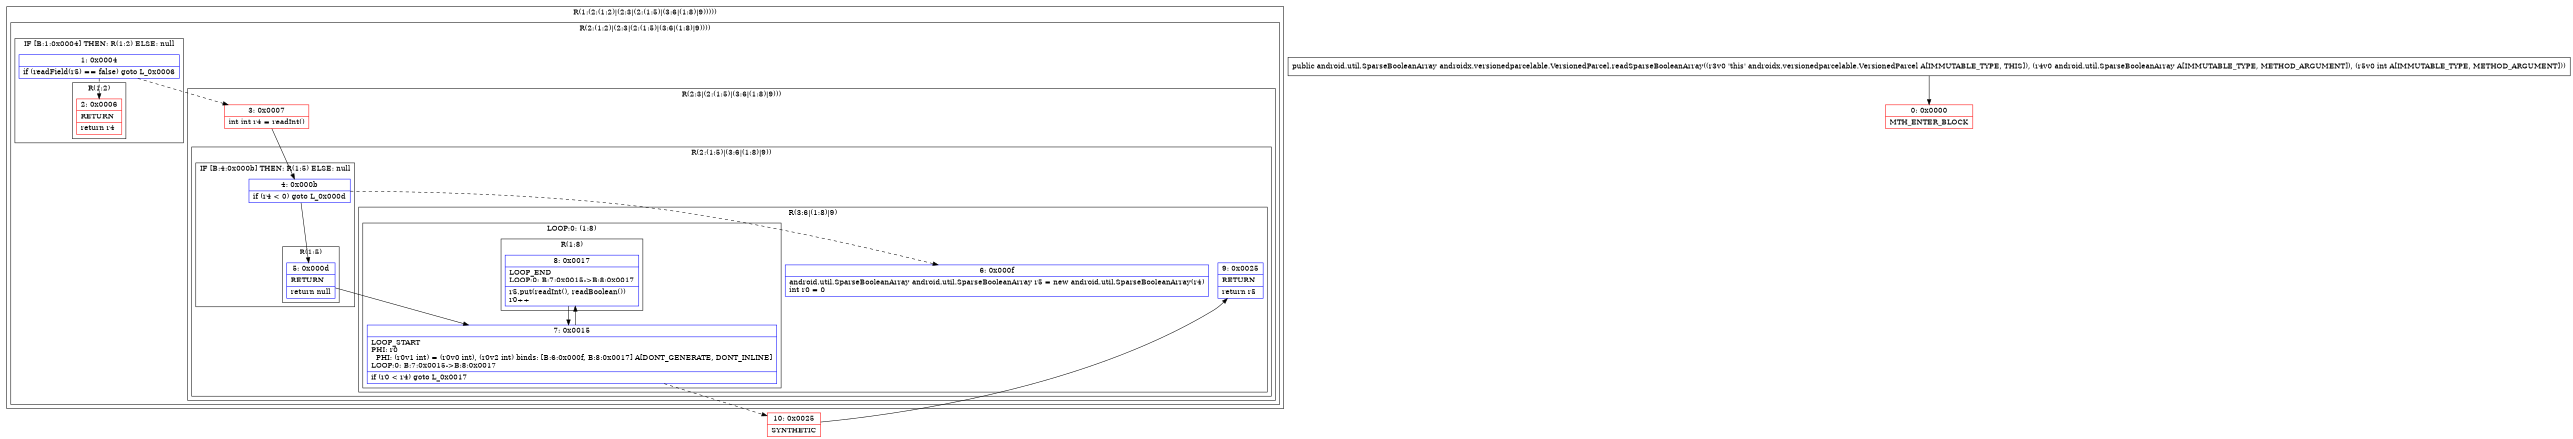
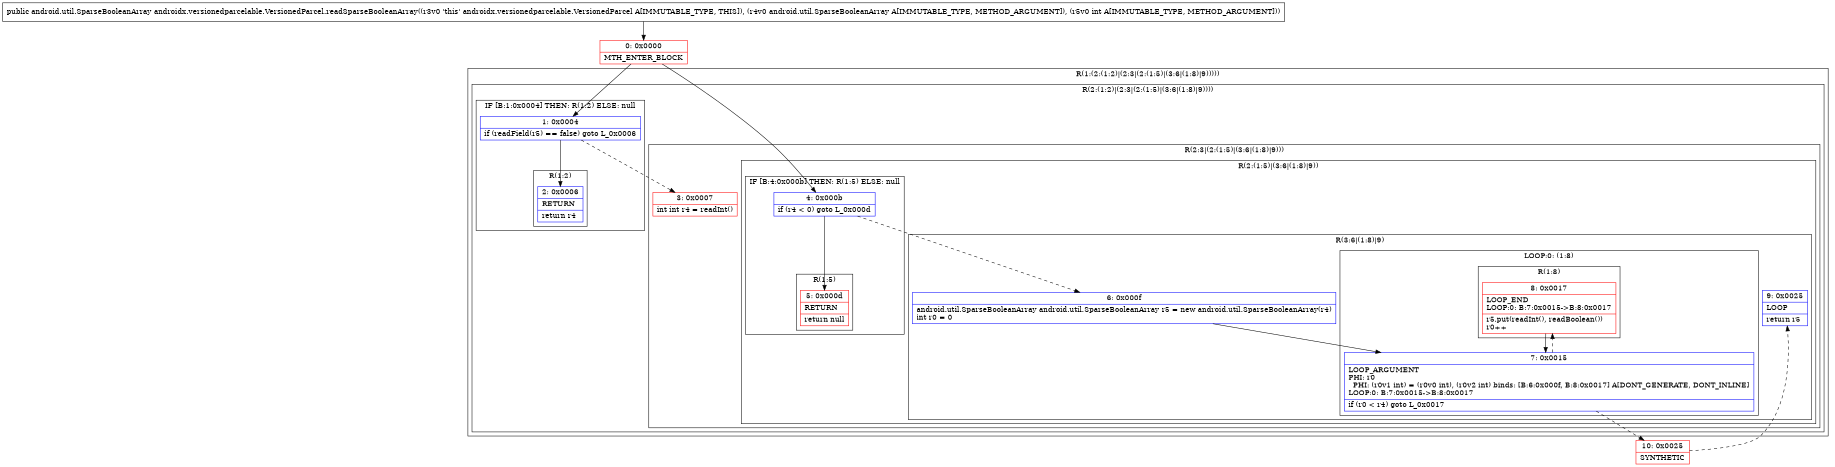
  digraph {
    node [color=blue shape=record]
-   n1 [color=red label="{2\:\ 0x0006|RETURN\l|return r4\l}"]
+   n1 [label="{2\:\ 0x0006|RETURN\l|return r4\l}"]
    n2 [label="{1\:\ 0x0004|if (readField(r5) == false) goto L_0x0006\l}"]
-   n3 [label="{5\:\ 0x000d|RETURN\l|return null\l}"]
+   n3 [color=red label="{5\:\ 0x000d|RETURN\l|return null\l}"]
    n4 [label="{4\:\ 0x000b|if (r4 \< 0) goto L_0x000d\l}"]
-   n5 [label="{8\:\ 0x0017|LOOP_END\lLOOP:0: B:7:0x0015\-\>B:8:0x0017\l|r5.put(readInt(), readBoolean())\lr0++\l}"]
-   n6 [label="{7\:\ 0x0015|LOOP_START\lPHI: r0 \l  PHI: (r0v1 int) = (r0v0 int), (r0v2 int) binds: [B:6:0x000f, B:8:0x0017] A[DONT_GENERATE, DONT_INLINE]\lLOOP:0: B:7:0x0015\-\>B:8:0x0017\l|if (r0 \< r4) goto L_0x0017\l}"]
+   n5 [color=red label="{8\:\ 0x0017|LOOP_END\lLOOP:0: B:7:0x0015\-\>B:8:0x0017\l|r5.put(readInt(), readBoolean())\lr0++\l}"]
+   n6 [label="{7\:\ 0x0015|LOOP_ARGUMENT\lPHI: r0 \l  PHI: (r0v1 int) = (r0v0 int), (r0v2 int) binds: [B:6:0x000f, B:8:0x0017] A[DONT_GENERATE, DONT_INLINE]\lLOOP:0: B:7:0x0015\-\>B:8:0x0017\l|if (r0 \< r4) goto L_0x0017\l}"]
    n7 [label="{6\:\ 0x000f|android.util.SparseBooleanArray android.util.SparseBooleanArray r5 = new android.util.SparseBooleanArray(r4)\lint r0 = 0\l}"]
-   n8 [label="{9\:\ 0x0025|RETURN\l|return r5\l}"]
+   n8 [label="{9\:\ 0x0025|LOOP\l|return r5\l}"]
    n9 [color=red label="{3\:\ 0x0007|int int r4 = readInt()\l}"]
    n10 [color=red label="{10\:\ 0x0025|SYNTHETIC\l}"]
    n11 [color=red label="{0\:\ 0x0000|MTH_ENTER_BLOCK\l}"]
    n12 [label="{public android.util.SparseBooleanArray androidx.versionedparcelable.VersionedParcel.readSparseBooleanArray((r3v0 'this' androidx.versionedparcelable.VersionedParcel A[IMMUTABLE_TYPE, THIS]), (r4v0 android.util.SparseBooleanArray A[IMMUTABLE_TYPE, METHOD_ARGUMENT]), (r5v0 int A[IMMUTABLE_TYPE, METHOD_ARGUMENT])) }" color=""]
    subgraph cluster_1 {
      label="R(1:(2:(1:2)|(2:3|(2:(1:5)|(3:6|(1:8)|9)))))"
      subgraph cluster_2 {
        label="R(2:(1:2)|(2:3|(2:(1:5)|(3:6|(1:8)|9))))"
        subgraph cluster_3 {
          label="IF [B:1:0x0004] THEN: R(1:2) ELSE: null"
          n2
          subgraph cluster_4 {
            label="R(1:2)"
            n1
          }
        }
        subgraph cluster_5 {
          label="R(2:3|(2:(1:5)|(3:6|(1:8)|9)))"
          n9
          subgraph cluster_6 {
            label="R(2:(1:5)|(3:6|(1:8)|9))"
            subgraph cluster_7 {
              label="IF [B:4:0x000b] THEN: R(1:5) ELSE: null"
              n4
              subgraph cluster_8 {
                label="R(1:5)"
                n3
              }
            }
            subgraph cluster_9 {
              label="R(3:6|(1:8)|9)"
              n7
              n8
              subgraph cluster_10 {
                label="LOOP:0: (1:8)"
                n6
                subgraph cluster_11 {
                  label="R(1:8)"
                  n5
                }
              }
            }
          }
        }
      }
    }
-   n2 -> n1 [style=dashed]
+   n2 -> n1
    n2 -> n9 [style=dashed]
    n4 -> n3
    n4 -> n7 [style=dashed]
    n5 -> n6
-   n6 -> n5
+   n6 -> n5 [style=dashed]
    n6 -> n10 [style=dashed]
-   n3 -> n6
-   n9 -> n4
-   n10 -> n8
+   n7 -> n6
+   n11 -> n4
+   n10 -> n8 [style=dashed]
+   n11 -> n2
    n12 -> n11
  }
